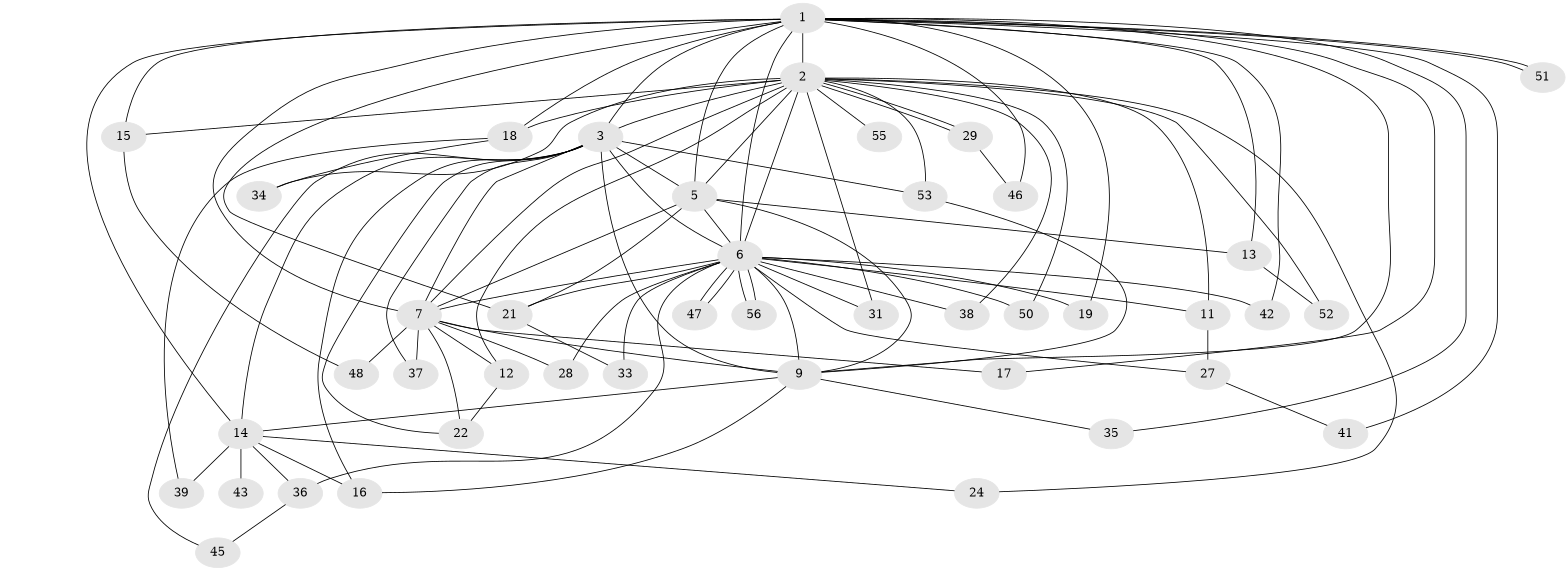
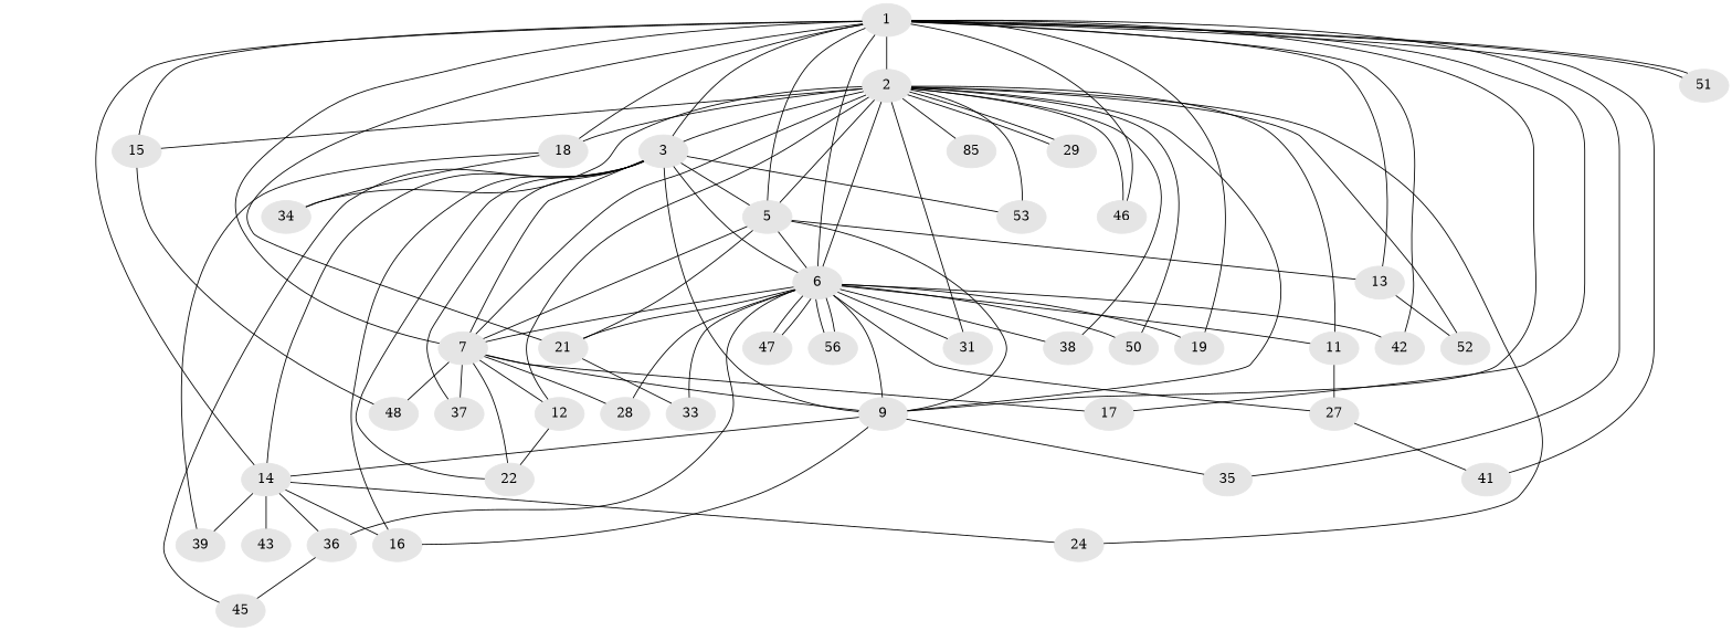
  graph {
    fontname="DejaVu Serif"
    node [color=gray90 fontname="DejaVu Serif" style=filled]
    edge [fontname="DejaVu Serif"]
    1 [super="+40"]
    2 [super="+4"]
    3 [super="+10"]
    5
    6 [super="+8"]
    7 [super="+44"]
    9 [super="+26"]
    13
    14 [super="+25"]
    15
    17
    18 [super="+23"]
    19 [super="+20"]
    21 [super="+32"]
    35
    41
    42
    46
    51
    11
    12
    24
    29
    31
    34
    38
    50
    52
    53 [super="+54"]
-   55
+   55 [label=85]
    16
    22 [super="+30"]
    37
    45
    27
    28
    33
    36
    47
    56
    48 [super="+49"]
    39
    43
    1 -- 2 [weight=3]
    1 -- 3 [weight=2]
    1 -- 5
    1 -- 6 [weight=2]
    1 -- 7
    1 -- 9
    1 -- 13
    1 -- 14
    1 -- 15
    1 -- 17
    1 -- 18
    1 -- 19 [weight=2]
    1 -- 21
    1 -- 35
    1 -- 41
    1 -- 42
    1 -- 46
    1 -- 51
    1 -- 51
    2 -- 3 [weight=4]
    2 -- 5 [weight=2]
    2 -- 6 [weight=4]
    2 -- 7 [weight=2]
-   53 -- 9 [weight=2]
+   2 -- 9 [weight=2]
    2 -- 15
    2 -- 18 [weight=2]
-   29 -- 46
+   2 -- 46
    2 -- 11
    2 -- 12
    2 -- 24
    2 -- 29
    2 -- 29
    2 -- 31
    2 -- 34
    2 -- 38
    2 -- 50
    2 -- 52
    2 -- 53
    2 -- 55 [weight=2]
    3 -- 5 [weight=2]
    3 -- 6 [weight=4]
    3 -- 7 [weight=3]
    3 -- 9 [weight=3]
    3 -- 14
    3 -- 53 [weight=2]
    3 -- 16
    3 -- 22
    3 -- 37
    3 -- 45
    5 -- 6 [weight=2]
    5 -- 7
    5 -- 9
    5 -- 13
    5 -- 21
    6 -- 7 [weight=2]
    6 -- 9 [weight=2]
    6 -- 19
    6 -- 21
    6 -- 42
    6 -- 11
    6 -- 31
    6 -- 38
    6 -- 50
    6 -- 27
    6 -- 28
    6 -- 33
    6 -- 36
    6 -- 47
    6 -- 47
    6 -- 56
    6 -- 56
    7 -- 9
    7 -- 17
    7 -- 12
    7 -- 22
    7 -- 37
    7 -- 28
    7 -- 48
    9 -- 14
    9 -- 35
    9 -- 16
    13 -- 52
    14 -- 24
    14 -- 16
    14 -- 36
    14 -- 39
    14 -- 43
    15 -- 48
    18 -- 34
    18 -- 39
    21 -- 33
    11 -- 27
    12 -- 22
    27 -- 41
    36 -- 45
  }
